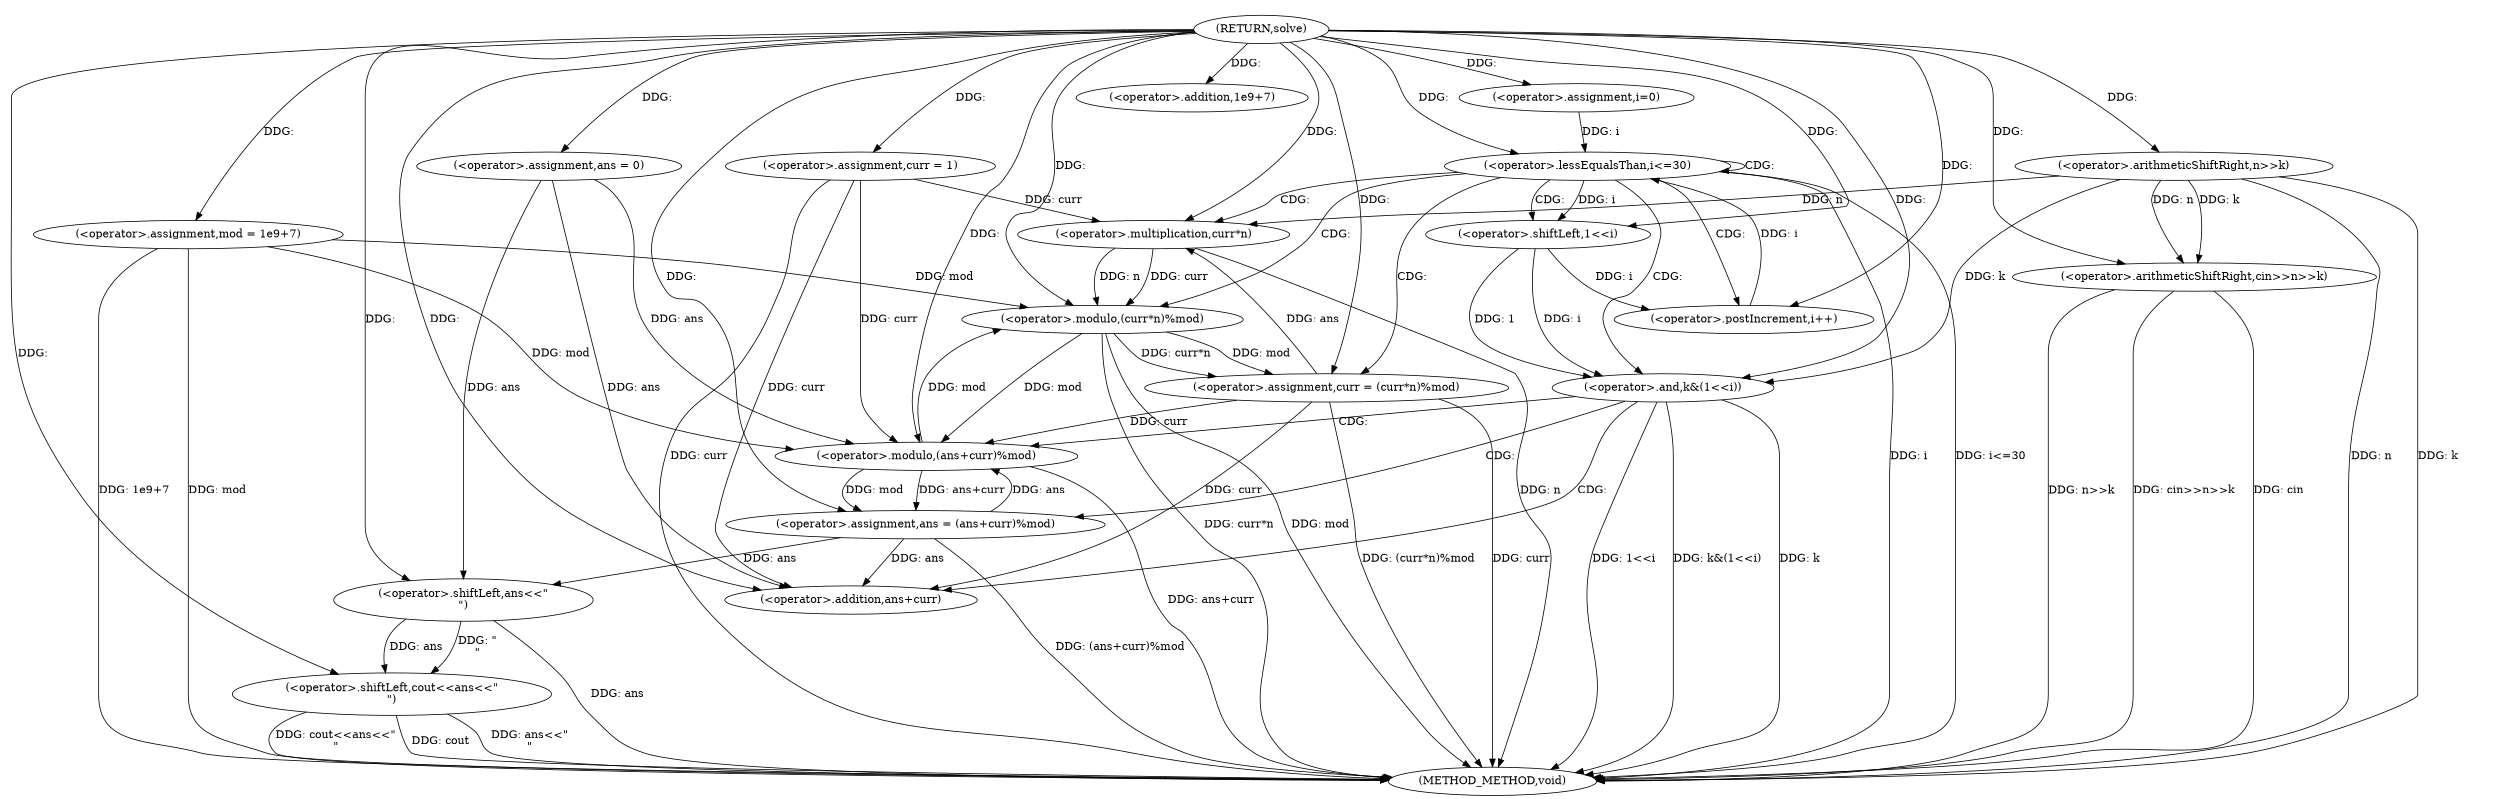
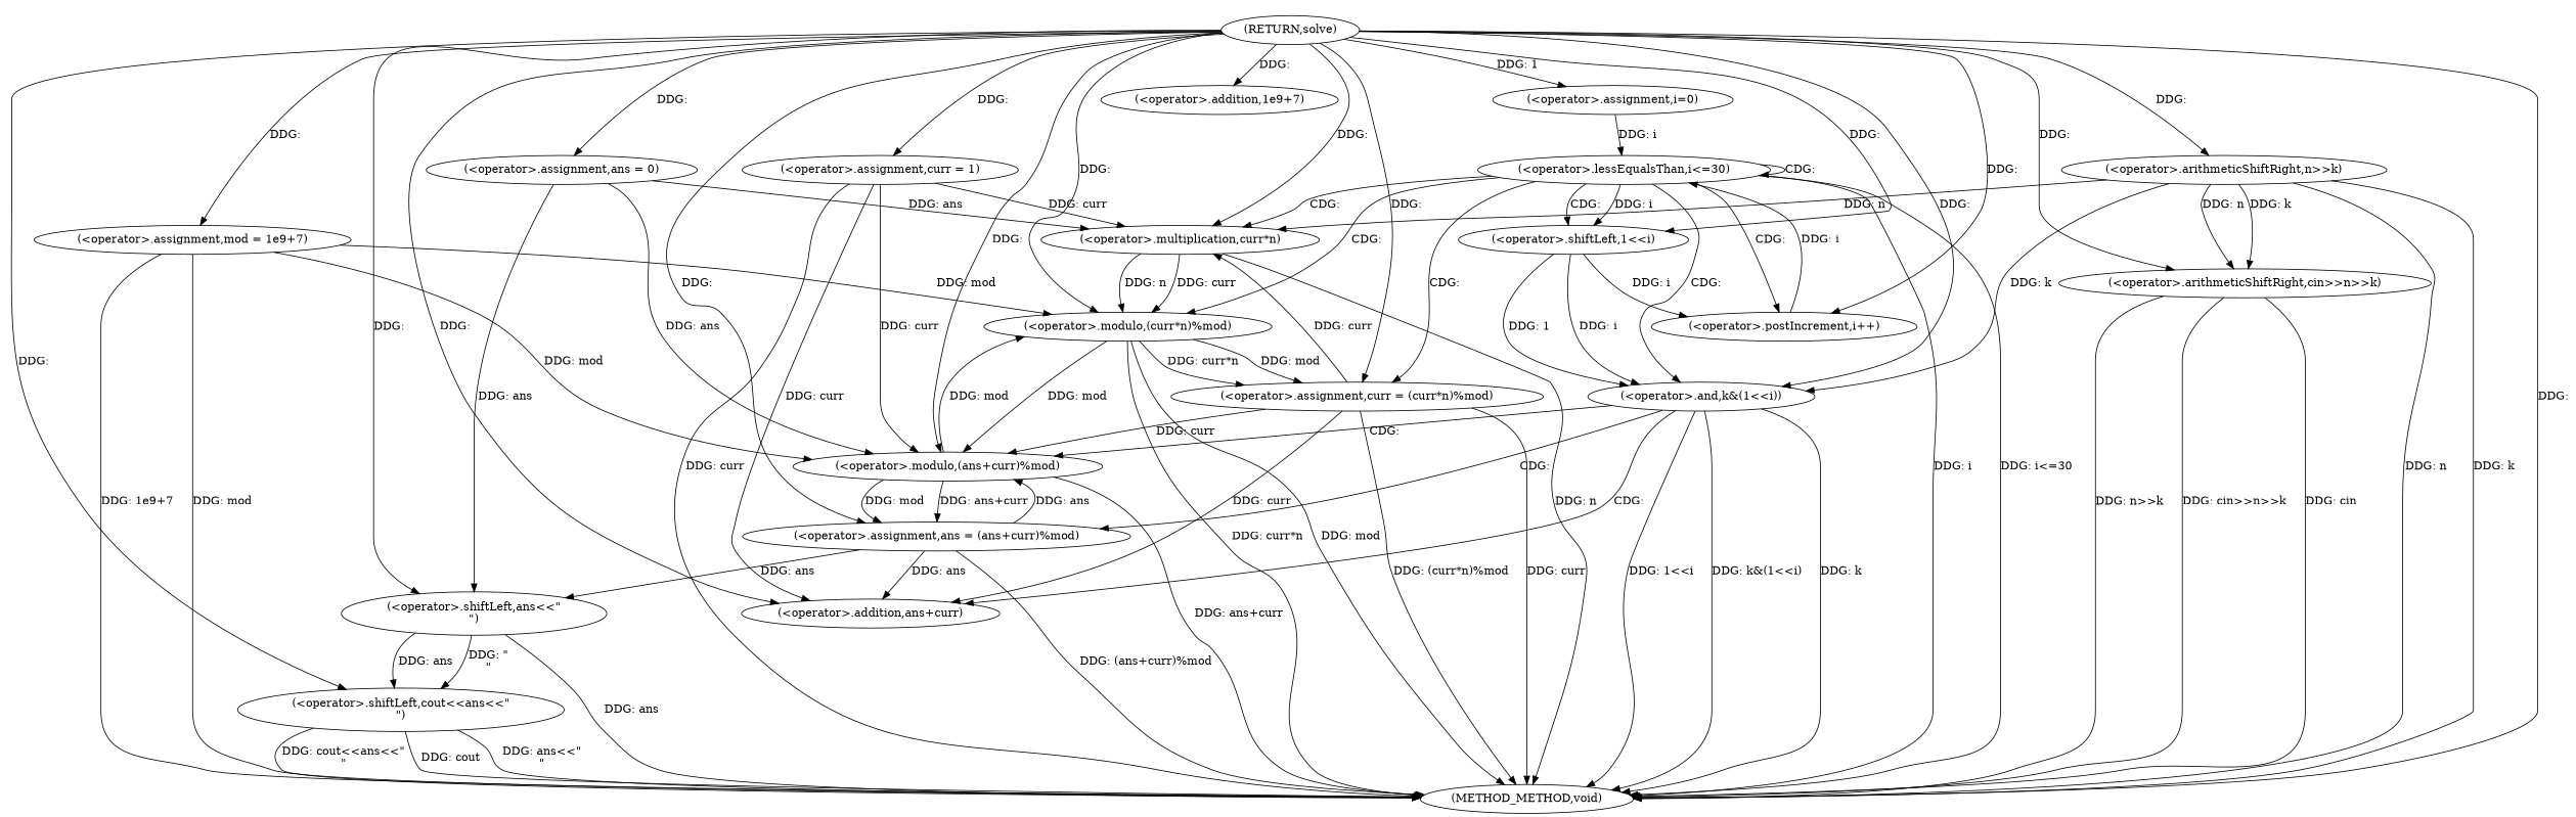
  digraph {
    n1 [label="(RETURN,solve)"]
    n2 [label="(<operator>.arithmeticShiftRight,cin>>n>>k)"]
    n3 [label="(<operator>.assignment,ans = 0)"]
    n4 [label="(<operator>.assignment,curr = 1)"]
    n5 [label="(<operator>.assignment,mod = 1e9+7)"]
    n6 [label="(<operator>.shiftLeft,cout<<ans<<\"\n\")"]
    n7 [label="(<operator>.assignment,i=0)"]
    n8 [label="(<operator>.lessEqualsThan,i<=30)"]
    n9 [label="(<operator>.postIncrement,i++)"]
    n10 [label="(<operator>.arithmeticShiftRight,n>>k)"]
    n11 [label="(<operator>.addition,1e9+7)"]
    n12 [label="(<operator>.assignment,curr = (curr*n)%mod)"]
    n13 [label="(<operator>.shiftLeft,ans<<\"\n\")"]
    n14 [label="(<operator>.and,k&(1<<i))"]
    n15 [label="(<operator>.assignment,ans = (ans+curr)%mod)"]
    n16 [label="(<operator>.modulo,(curr*n)%mod)"]
    n17 [label="(<operator>.shiftLeft,1<<i)"]
    n18 [label="(<operator>.multiplication,curr*n)"]
    n19 [label="(<operator>.modulo,(ans+curr)%mod)"]
    n20 [label="(<operator>.addition,ans+curr)"]
    n21 [label="(METHOD_METHOD,void)"]
    n1 -> n2 [label="DDG: "]
    n1 -> n3 [label="DDG: "]
    n1 -> n4 [label="DDG: "]
    n1 -> n5 [label="DDG: "]
    n1 -> n6 [label="DDG: "]
-   n1 -> n7 [label="DDG: "]
-   n1 -> n8 [label="DDG: "]
+   n1 -> n7 [label="DDG: 1"]
+   n1 -> n21 [label="DDG: "]
    n1 -> n9 [label="DDG: "]
    n1 -> n10 [label="DDG: "]
    n1 -> n11 [label="DDG: "]
    n1 -> n12 [label="DDG: "]
    n1 -> n13 [label="DDG: "]
    n1 -> n14 [label="DDG: "]
    n1 -> n15 [label="DDG: "]
    n1 -> n16 [label="DDG: "]
    n1 -> n17 [label="DDG: "]
    n1 -> n18 [label="DDG: "]
    n1 -> n19 [label="DDG: "]
    n1 -> n20 [label="DDG: "]
    n2 -> n21 [label="DDG: n>>k"]
    n2 -> n21 [label="DDG: cin>>n>>k"]
    n2 -> n21 [label="DDG: cin"]
    n3 -> n13 [label="DDG: ans"]
    n3 -> n19 [label="DDG: ans"]
-   n3 -> n20 [label="DDG: ans"]
+   n3 -> n18 [label="DDG: ans"]
    n4 -> n18 [label="DDG: curr"]
    n4 -> n19 [label="DDG: curr"]
    n4 -> n20 [label="DDG: curr"]
    n4 -> n21 [label="DDG: curr"]
    n5 -> n16 [label="DDG: mod"]
    n5 -> n19 [label="DDG: mod"]
    n5 -> n21 [label="DDG: mod"]
    n5 -> n21 [label="DDG: 1e9+7"]
    n6 -> n21 [label="DDG: ans<<\"\n\""]
    n6 -> n21 [label="DDG: cout<<ans<<\"\n\""]
    n6 -> n21 [label="DDG: cout"]
    n7 -> n8 [label="DDG: i"]
    n8 -> n8 [label="CDG: "]
    n8 -> n9 [label="CDG: "]
    n8 -> n12 [label="CDG: "]
    n8 -> n14 [label="CDG: "]
    n8 -> n16 [label="CDG: "]
    n8 -> n17 [label="DDG: i"]
    n8 -> n17 [label="CDG: "]
    n8 -> n18 [label="CDG: "]
    n8 -> n21 [label="DDG: i"]
    n8 -> n21 [label="DDG: i<=30"]
    n9 -> n8 [label="DDG: i"]
    n10 -> n2 [label="DDG: k"]
    n10 -> n2 [label="DDG: n"]
    n10 -> n14 [label="DDG: k"]
    n10 -> n18 [label="DDG: n"]
    n10 -> n21 [label="DDG: n"]
    n10 -> n21 [label="DDG: k"]
-   n12 -> n18 [label="DDG: ans"]
+   n12 -> n18 [label="DDG: curr"]
    n12 -> n19 [label="DDG: curr"]
    n12 -> n20 [label="DDG: curr"]
    n12 -> n21 [label="DDG: curr"]
    n12 -> n21 [label="DDG: (curr*n)%mod"]
    n13 -> n6 [label="DDG: \"\n\""]
    n13 -> n6 [label="DDG: ans"]
    n13 -> n21 [label="DDG: ans"]
    n14 -> n15 [label="CDG: "]
    n14 -> n19 [label="CDG: "]
    n14 -> n20 [label="CDG: "]
    n14 -> n21 [label="DDG: k"]
    n14 -> n21 [label="DDG: 1<<i"]
    n14 -> n21 [label="DDG: k&(1<<i)"]
    n15 -> n13 [label="DDG: ans"]
    n15 -> n19 [label="DDG: ans"]
    n15 -> n20 [label="DDG: ans"]
    n15 -> n21 [label="DDG: (ans+curr)%mod"]
    n16 -> n12 [label="DDG: mod"]
    n16 -> n12 [label="DDG: curr*n"]
    n16 -> n19 [label="DDG: mod"]
    n16 -> n21 [label="DDG: curr*n"]
    n16 -> n21 [label="DDG: mod"]
    n17 -> n9 [label="DDG: i"]
    n17 -> n14 [label="DDG: 1"]
    n17 -> n14 [label="DDG: i"]
    n18 -> n16 [label="DDG: n"]
    n18 -> n16 [label="DDG: curr"]
    n18 -> n21 [label="DDG: n"]
    n19 -> n15 [label="DDG: mod"]
    n19 -> n15 [label="DDG: ans+curr"]
    n19 -> n16 [label="DDG: mod"]
    n19 -> n21 [label="DDG: ans+curr"]
  }
